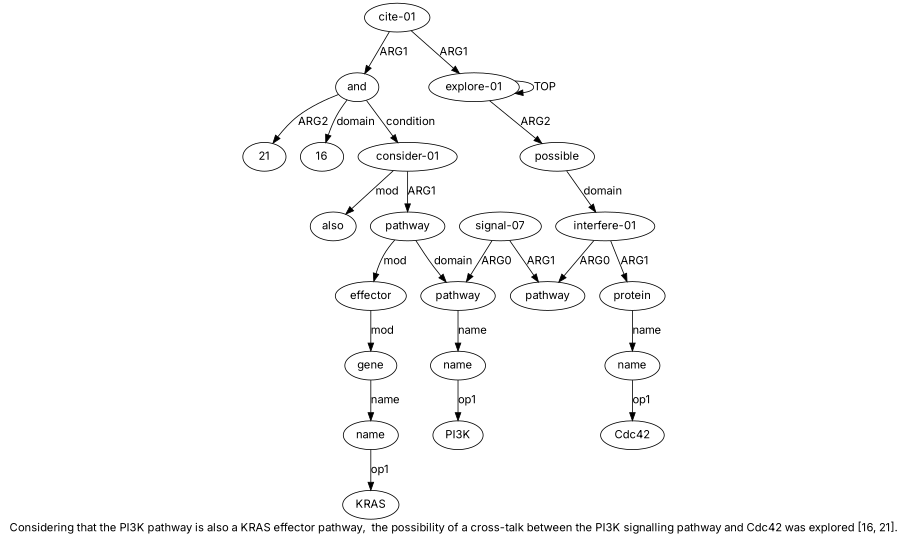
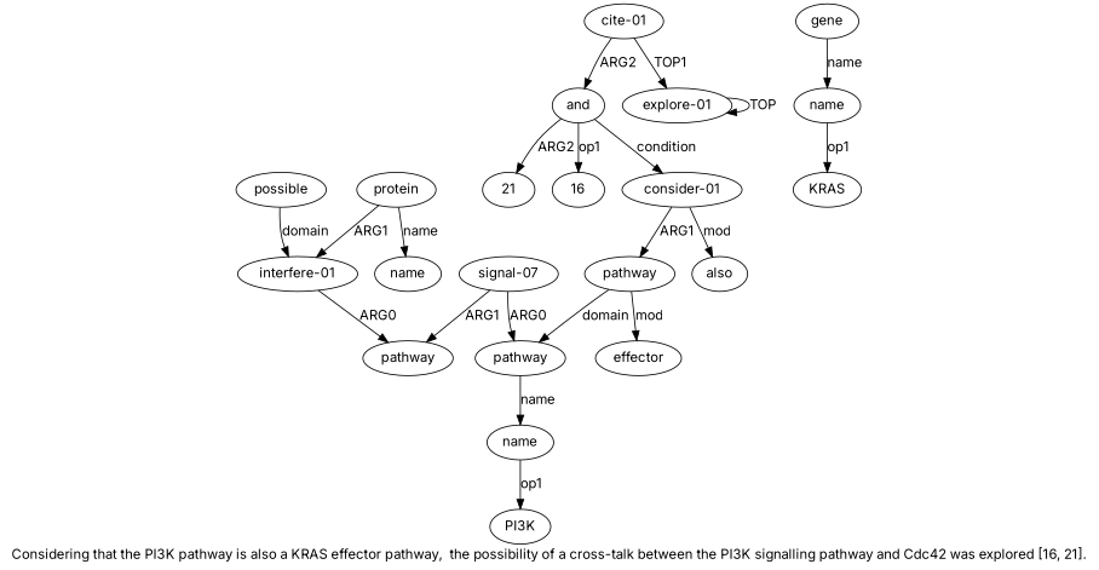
  digraph {
    fontname=Inter
    label="Considering that the PI3K pathway is also a KRAS effector pathway,  the possibility of a cross-talk between the PI3K signalling pathway and Cdc42 was explored [16, 21]."
    node [color=black fontname=Inter gold_ind=-1 gold_label=pathway test_ind=-1 test_label=pathway]
    edge [color=black fontname=Inter gold_label=ARG1 test_label=ARG1]
    n1 [gold_label=21 label=21 test_label=21]
-   n2 [gold_label=Cdc42 label=Cdc42 test_label=Cdc42]
    n3 [gold_label=16 label=16 test_label=16]
    n4 [gold_label=KRAS label=KRAS test_label=KRAS]
    n5 [gold_ind=15 gold_label="cite-01" label="cite-01" test_ind=15 test_label="cite-01"]
    n6 [gold_ind=16 gold_label=and label=and test_ind=16 test_label=and]
    n7 [gold_ind=0 gold_label="explore-01" label="explore-01" test_ind=0 test_label="explore-01"]
    n8 [gold_ind=9 gold_label="consider-01" label="consider-01" test_ind=9 test_label="consider-01"]
    n9 [gold_ind=1 gold_label=possible label=possible test_ind=1 test_label=possible]
    n10 [gold_ind=2 gold_label="interfere-01" label="interfere-01" test_ind=2 test_label="interfere-01"]
    n11 [gold_ind=14 gold_label=also label=also test_ind=14 test_label=also]
    n12 [gold_ind=10 label=pathway test_ind=10]
    n13 [gold_ind=11 gold_label=effector label=effector test_ind=11 test_label=effector]
    n14 [gold_ind=12 gold_label=gene label=gene test_ind=12 test_label=gene]
    n15 [gold_ind=13 gold_label=name label=name test_ind=13 test_label=name]
    n16 [gold_ind=5 label=pathway test_ind=5]
    n17 [gold_ind=6 gold_label=name label=name test_ind=6 test_label=name]
    n18 [gold_label=PI3K label=PI3K test_label=PI3K]
    n19 [gold_ind=3 label=pathway test_ind=3]
    n20 [gold_ind=7 gold_label=protein label=protein test_ind=7 test_label=protein]
    n21 [gold_ind=8 gold_label=name label=name test_ind=8 test_label=name]
    n22 [gold_ind=4 gold_label="signal-07" label="signal-07" test_ind=4 test_label="signal-07"]
-   n5 -> n6 [gold_label=ARG2 label=ARG1 test_label=ARG2]
-   n5 -> n7 [label=ARG1]
+   n5 -> n6 [gold_label=ARG2 label=ARG2 test_label=ARG2]
+   n5 -> n7 [label=TOP1]
    n6 -> n1 [gold_label=op2 label=ARG2 test_label=op2]
-   n6 -> n3 [gold_label=op1 label=domain test_label=op1]
+   n6 -> n3 [gold_label=op1 label=op1 test_label=op1]
    n6 -> n8 [gold_label=condition label=condition test_label=condition]
    n7 -> n7 [gold_label=TOP label=TOP test_label=TOP]
-   n7 -> n9 [gold_label=ARG2 label=ARG2 test_label=ARG2]
    n8 -> n11 [gold_label=mod label=mod test_label=mod]
    n8 -> n12 [label=ARG1]
    n9 -> n10 [gold_label=domain label=domain test_label=domain]
    n10 -> n19 [gold_label=ARG0 label=ARG0 test_label=ARG0]
-   n10 -> n20 [label=ARG1]
+   n20 -> n10 [label=ARG1]
    n12 -> n13 [gold_label=mod label=mod test_label=mod]
    n12 -> n16 [gold_label=domain label=domain test_label=domain]
-   n13 -> n14 [gold_label=mod label=mod test_label=mod]
    n14 -> n15 [gold_label=name label=name test_label=name]
    n15 -> n4 [gold_label=op1 label=op1 test_label=op1]
    n16 -> n17 [gold_label=name label=name test_label=name]
    n17 -> n18 [gold_label=op1 label=op1 test_label=op1]
    n20 -> n21 [gold_label=name label=name test_label=name]
-   n21 -> n2 [gold_label=op1 label=op1 test_label=op1]
    n22 -> n16 [gold_label=ARG0 label=ARG0 test_label=ARG0]
    n22 -> n19 [label=ARG1]
  }
